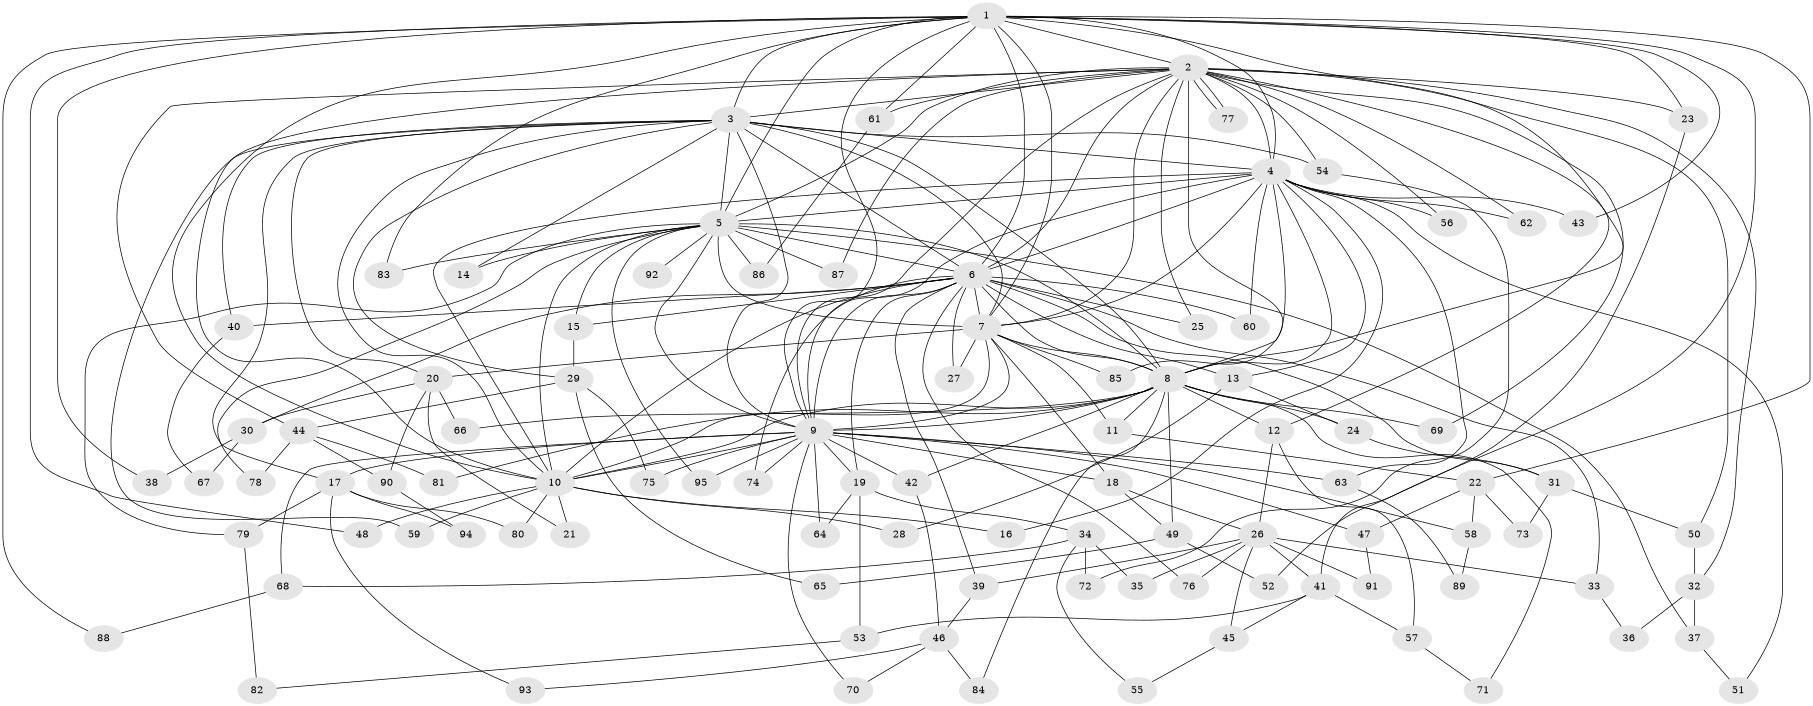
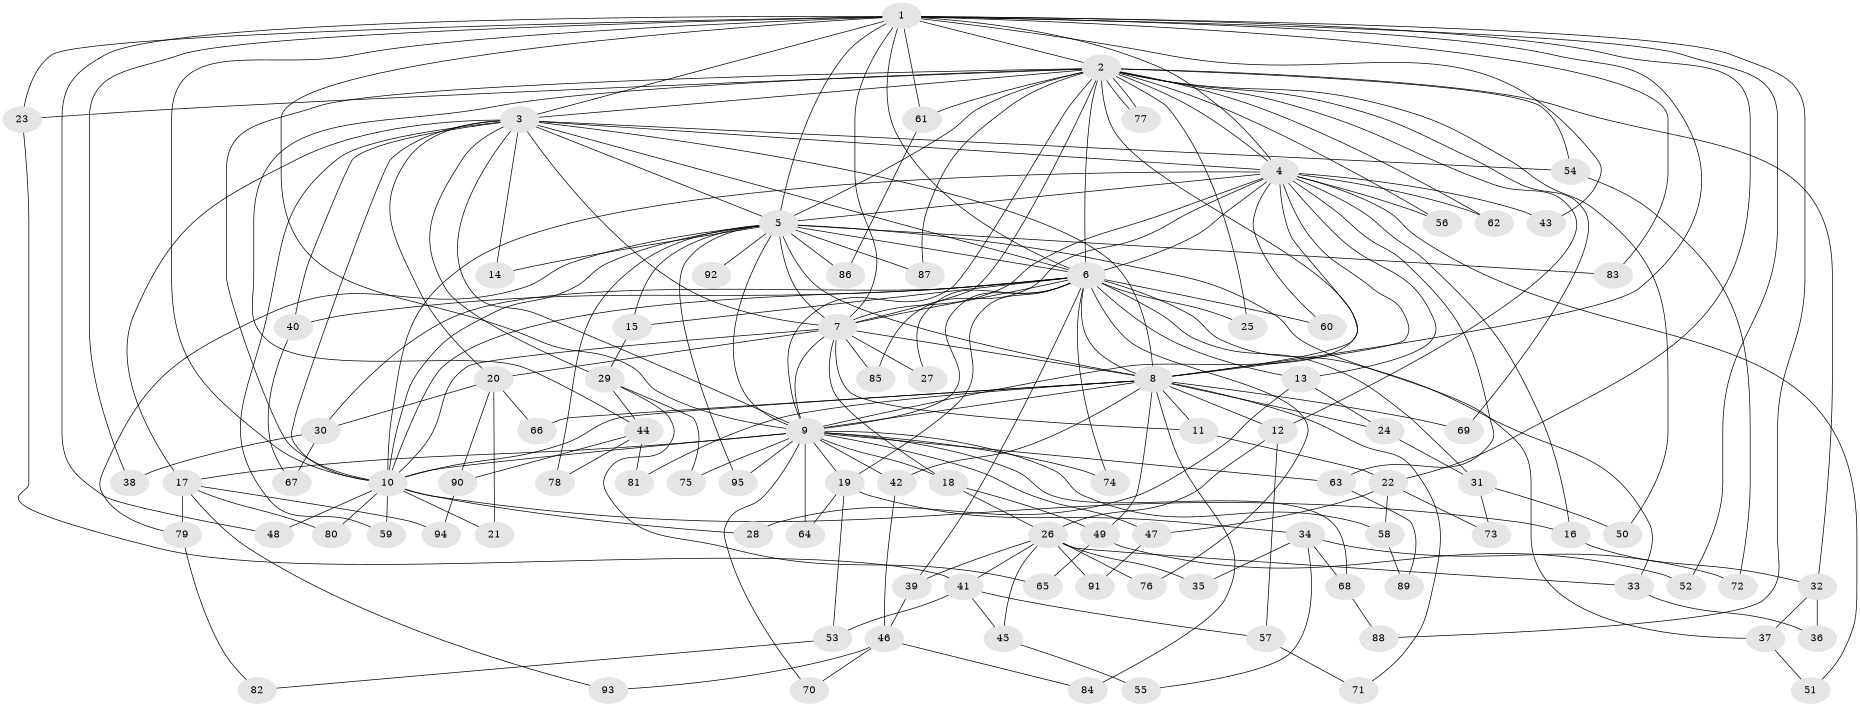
  graph {
    node [color=gray90 style=filled]
    1
    2
    3
    4
    5
    6
    7
    8
    9
    10
    22
    23
    38
    43
    48
    52
    61
    83
    88
    12
    25
    32
    44
    50
    54
    56
    62
    69
    77
    87
    14
    17
    20
    29
    40
    59
    13
    16
    51
    60
    63
    85
    15
    37
    78
    79
    86
    92
    95
    19
    27
    30
    31
    33
    39
    74
    76
    11
    18
    24
    42
    49
    66
    71
    81
    84
    47
    58
    64
    68
    70
    75
    21
    28
    80
    73
    41
    26
    57
    36
    90
    72
    93
    94
    65
    67
    89
    82
    34
    53
    46
    35
    55
    91
    45
    1 -- 2
    1 -- 3
    1 -- 4
    1 -- 5
    1 -- 6
    1 -- 7
    1 -- 8
    1 -- 9
    1 -- 10
    1 -- 22
    1 -- 23
    1 -- 38
    1 -- 43
    1 -- 48
    1 -- 52
    1 -- 61
    1 -- 83
    1 -- 88
    2 -- 3
    2 -- 4
    2 -- 5
    2 -- 6
    2 -- 7
    2 -- 8
    2 -- 9
    2 -- 10
    2 -- 23
    2 -- 61
    2 -- 12
    2 -- 25
    2 -- 32
    2 -- 44
    2 -- 50
    2 -- 54
    2 -- 56
    2 -- 62
    2 -- 69
    2 -- 77
    2 -- 77
    2 -- 87
    3 -- 4
    3 -- 5
    3 -- 6
    3 -- 7
    3 -- 8
    3 -- 9
    3 -- 10
    3 -- 54
    3 -- 14
    3 -- 17
    3 -- 20
    3 -- 29
    3 -- 40
    3 -- 59
    4 -- 5
    4 -- 6
    4 -- 7
    4 -- 8
    4 -- 9
    4 -- 10
    4 -- 43
    4 -- 56
    4 -- 62
    4 -- 13
    4 -- 16
    4 -- 51
    4 -- 60
    4 -- 63
    4 -- 85
    5 -- 6
    5 -- 7
    5 -- 8
    5 -- 9
    5 -- 10
    5 -- 83
    5 -- 87
    5 -- 14
    5 -- 15
    5 -- 37
    5 -- 78
    5 -- 79
    5 -- 86
    5 -- 92
    5 -- 95
    6 -- 7
    6 -- 8
    6 -- 9
    6 -- 10
    6 -- 25
    6 -- 40
    6 -- 13
    6 -- 60
    6 -- 15
    6 -- 19
    6 -- 27
    6 -- 30
    6 -- 31
    6 -- 33
    6 -- 39
    6 -- 74
    6 -- 76
    7 -- 8
    7 -- 9
    7 -- 10
    7 -- 20
    7 -- 85
    7 -- 27
    7 -- 11
    7 -- 18
    8 -- 9
    8 -- 10
    8 -- 12
    8 -- 69
    8 -- 11
    8 -- 24
    8 -- 42
    8 -- 49
    8 -- 66
    8 -- 71
    8 -- 81
    8 -- 84
    9 -- 10
    9 -- 17
    9 -- 63
    9 -- 95
    9 -- 19
    9 -- 74
    9 -- 18
    9 -- 42
    9 -- 47
    9 -- 58
    9 -- 64
    9 -- 68
    9 -- 70
    9 -- 75
    10 -- 48
    10 -- 59
    10 -- 16
    10 -- 21
    10 -- 28
    10 -- 80
    22 -- 47
    22 -- 58
    22 -- 73
    23 -- 41
    61 -- 86
    12 -- 26
    12 -- 57
    32 -- 37
    32 -- 36
    44 -- 78
    44 -- 81
    44 -- 90
    54 -- 72
    17 -- 79
    17 -- 80
    17 -- 93
    17 -- 94
    20 -- 30
    20 -- 66
    20 -- 21
    20 -- 90
    29 -- 44
    29 -- 75
    29 -- 65
    40 -- 67
    13 -- 24
    13 -- 28
-   50 -- 32
+   16 -- 32
    63 -- 89
    15 -- 29
    37 -- 51
    79 -- 82
    19 -- 64
    19 -- 34
    19 -- 53
    30 -- 38
    30 -- 67
    31 -- 50
    31 -- 73
    33 -- 36
    39 -- 46
    11 -- 22
    18 -- 49
    18 -- 26
    24 -- 31
    42 -- 46
    49 -- 52
    49 -- 65
    47 -- 91
    58 -- 89
    68 -- 88
    41 -- 57
    41 -- 53
    41 -- 45
    26 -- 33
    26 -- 39
    26 -- 76
    26 -- 41
    26 -- 35
    26 -- 91
    26 -- 45
    57 -- 71
    90 -- 94
    34 -- 68
    34 -- 72
    34 -- 35
    34 -- 55
    53 -- 82
    46 -- 84
    46 -- 70
    46 -- 93
    45 -- 55
  }
